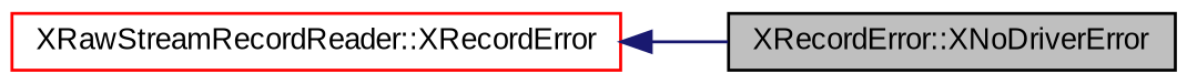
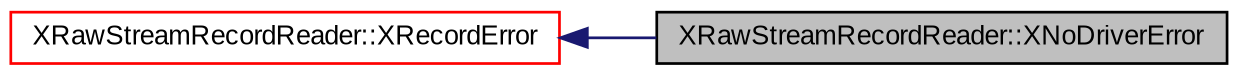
  digraph {
    rankdir=LR
    fontname="Liberation Sans"
    node [fontname="Liberation Sans" fontsize=10 shape=record style=filled]
-   n1 [color=black fillcolor=grey75 fontcolor=black height=0.2 label="XRecordError::XNoDriverError" width=0.4]
+   n1 [color=black fillcolor=grey75 fontcolor=black height=0.2 label="XRawStreamRecordReader::XNoDriverError" width=0.4]
    n2 [color=red fillcolor=white height=0.2 label="XRawStreamRecordReader::XRecordError" width=0.4]
    n2 -> n1 [color=midnightblue dir=back fontname="Liberation Sans" fontsize=10 labelfontname="FreeSans.ttf" labelfontsize=10 style=solid]
  }
